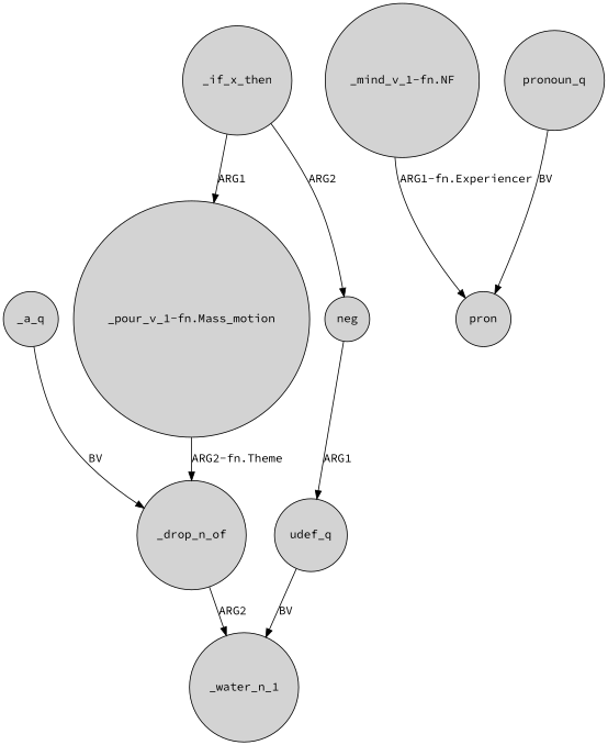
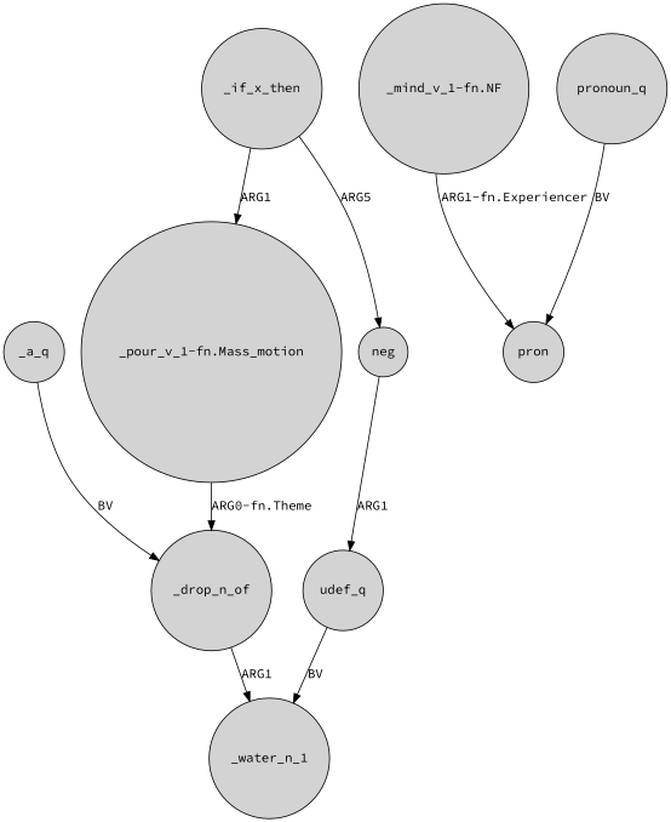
  digraph {
    fontname="Source Code Pro"
    node [fontname="Source Code Pro" shape=circle style=filled]
    edge [fontname="Source Code Pro"]
    _a_q
    _drop_n_of
    _water_n_1
    udef_q
    "_mind_v_1-fn.NF"
    pron
    "_pour_v_1-fn.Mass_motion"
    _if_x_then
    neg
    pronoun_q
    _a_q -> _drop_n_of [label=BV]
-   _drop_n_of -> _water_n_1 [label=ARG2]
+   _drop_n_of -> _water_n_1 [label=ARG1]
    udef_q -> _water_n_1 [label=BV]
    "_mind_v_1-fn.NF" -> pron [label="ARG1-fn.Experiencer"]
-   "_pour_v_1-fn.Mass_motion" -> _drop_n_of [label="ARG2-fn.Theme"]
+   "_pour_v_1-fn.Mass_motion" -> _drop_n_of [label="ARG0-fn.Theme"]
    _if_x_then -> "_pour_v_1-fn.Mass_motion" [label=ARG1]
-   _if_x_then -> neg [label=ARG2]
+   _if_x_then -> neg [label=ARG5]
    neg -> udef_q [label=ARG1]
    pronoun_q -> pron [label=BV]
  }
